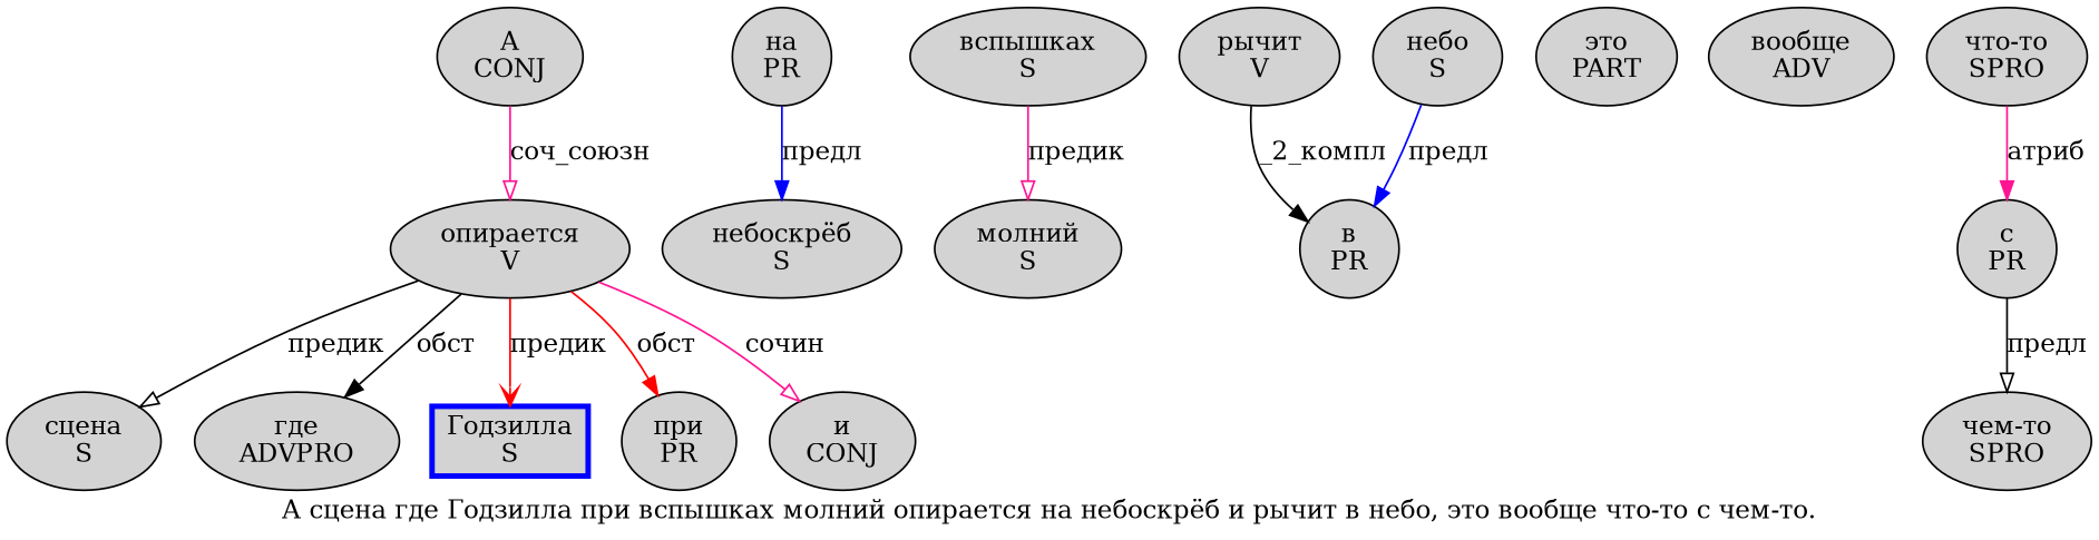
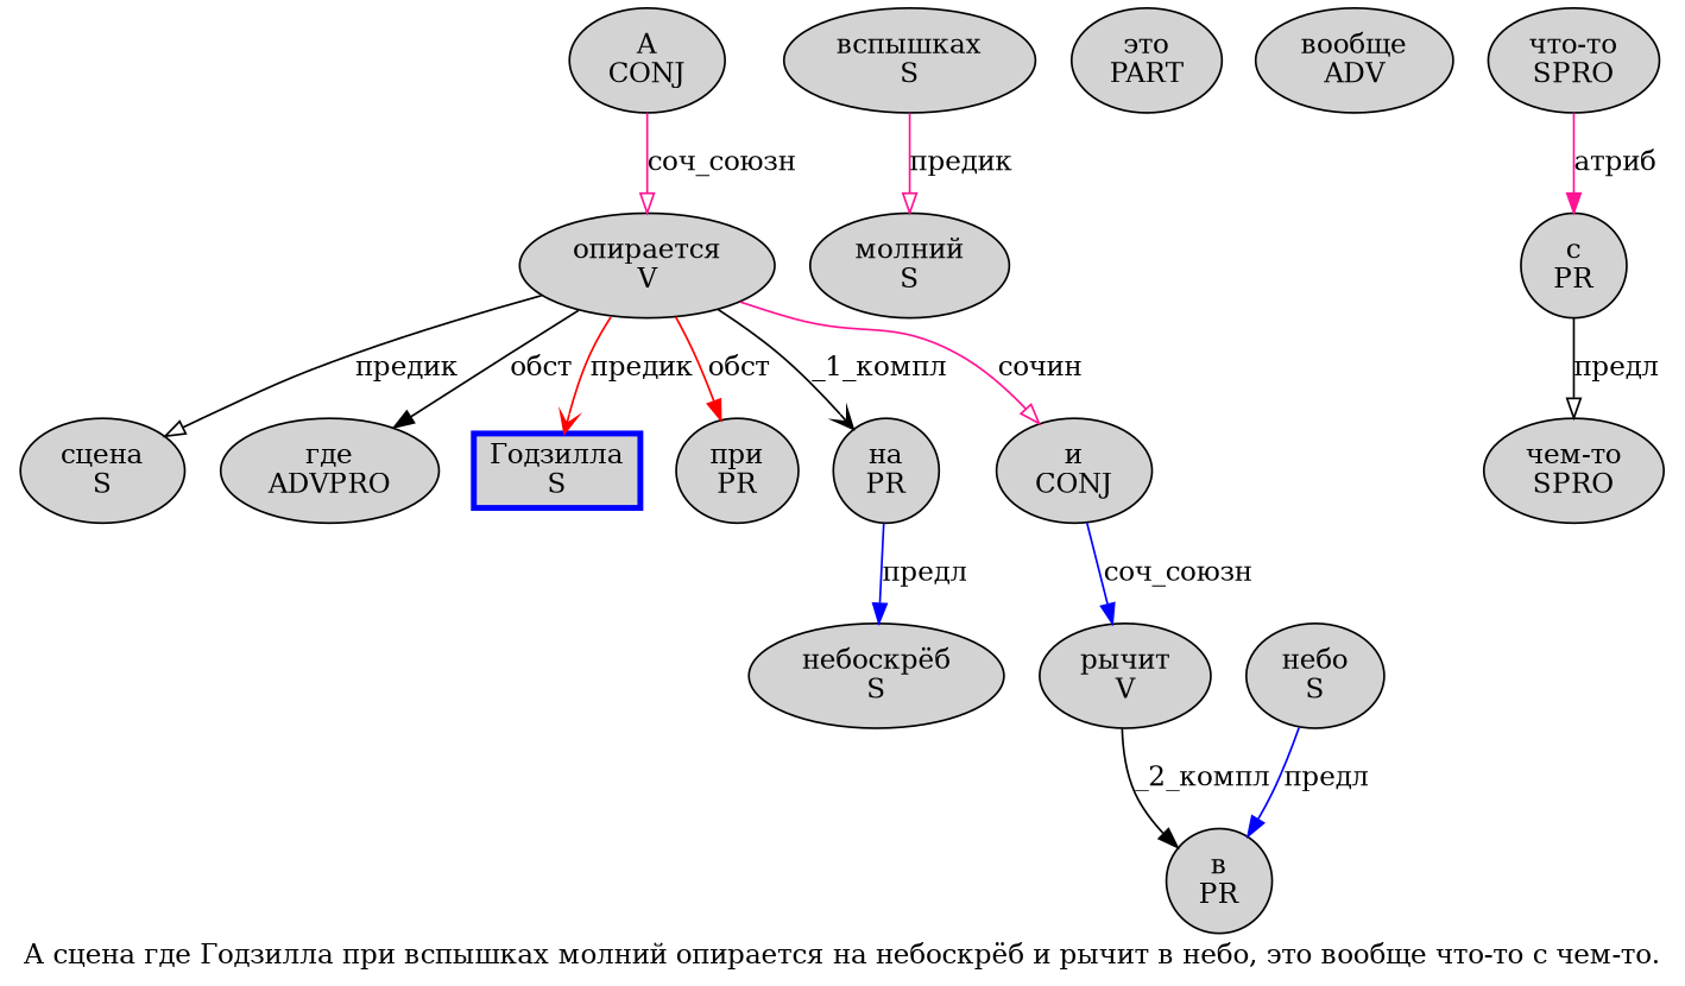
  digraph {
    label="А сцена где Годзилла при вспышках молний опирается на небоскрёб и рычит в небо, это вообще что-то с чем-то."
    node [fillcolor=lightgray penwidth=1 shape=ellipse style=filled]
    edge [arrowhead=normal color=black]
    n1 [label="А\nCONJ"]
    n2 [label="опирается\nV"]
    n3 [label="сцена\nS"]
    n4 [label="где\nADVPRO"]
    n5 [color=blue label="Годзилла\nS" penwidth=3 shape=box]
    n6 [label="при\nPR"]
    n7 [label="на\nPR"]
    n8 [label="и\nCONJ"]
    n9 [label="вспышках\nS"]
    n10 [label="молний\nS"]
    n11 [label="небоскрёб\nS"]
    n12 [label="рычит\nV"]
    n13 [label="в\nPR"]
    n14 [label="небо\nS"]
    n15 [label="это\nPART"]
    n16 [label="вообще\nADV"]
    n17 [label="что-то\nSPRO"]
    n18 [label="с\nPR"]
    n19 [label="чем-то\nSPRO"]
    n1 -> n2 [arrowhead=onormal color=deeppink label="соч_союзн"]
    n2 -> n3 [arrowhead=onormal label="предик"]
    n2 -> n4 [label="обст"]
    n2 -> n5 [arrowhead=vee color=red label="предик"]
    n2 -> n6 [color=red label="обст"]
+   n2 -> n7 [arrowhead=vee label="_1_компл"]
    n2 -> n8 [arrowhead=onormal color=deeppink label="сочин"]
    n7 -> n11 [color=blue label="предл"]
+   n8 -> n12 [color=blue label="соч_союзн"]
    n9 -> n10 [arrowhead=onormal color=deeppink label="предик"]
    n12 -> n13 [label="_2_компл"]
    n14 -> n13 [color=blue label="предл"]
    n17 -> n18 [color=deeppink label="атриб"]
    n18 -> n19 [arrowhead=onormal label="предл"]
  }
